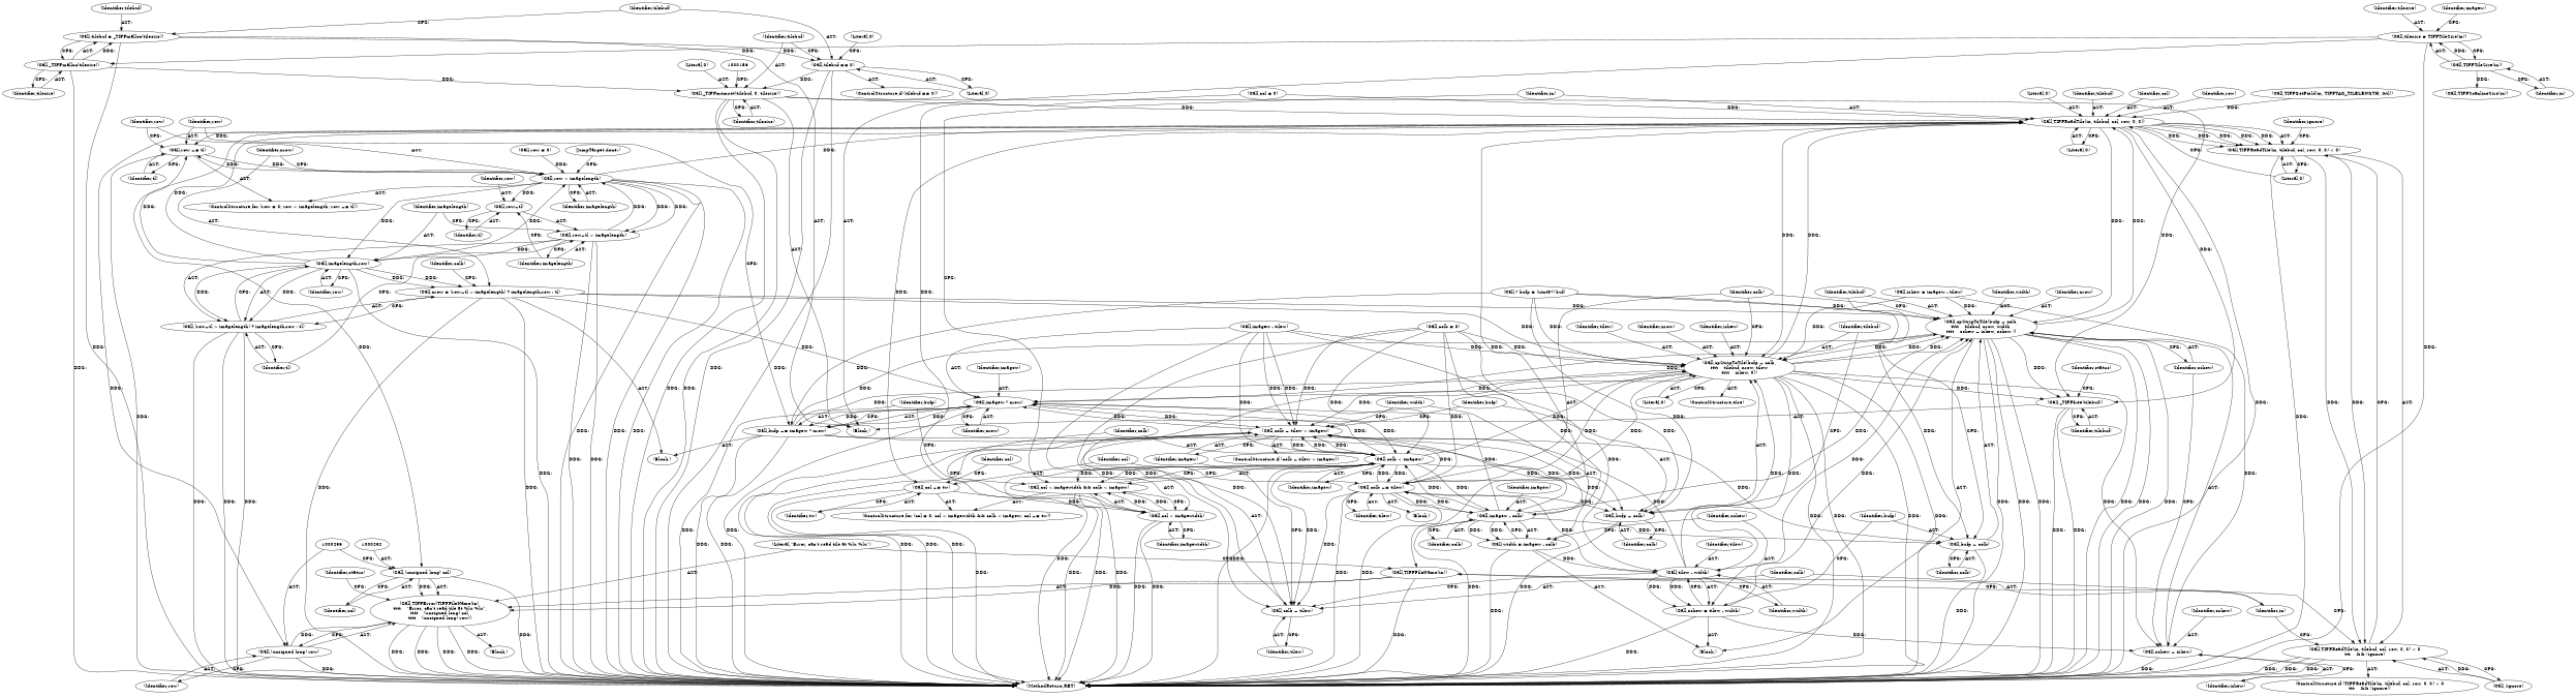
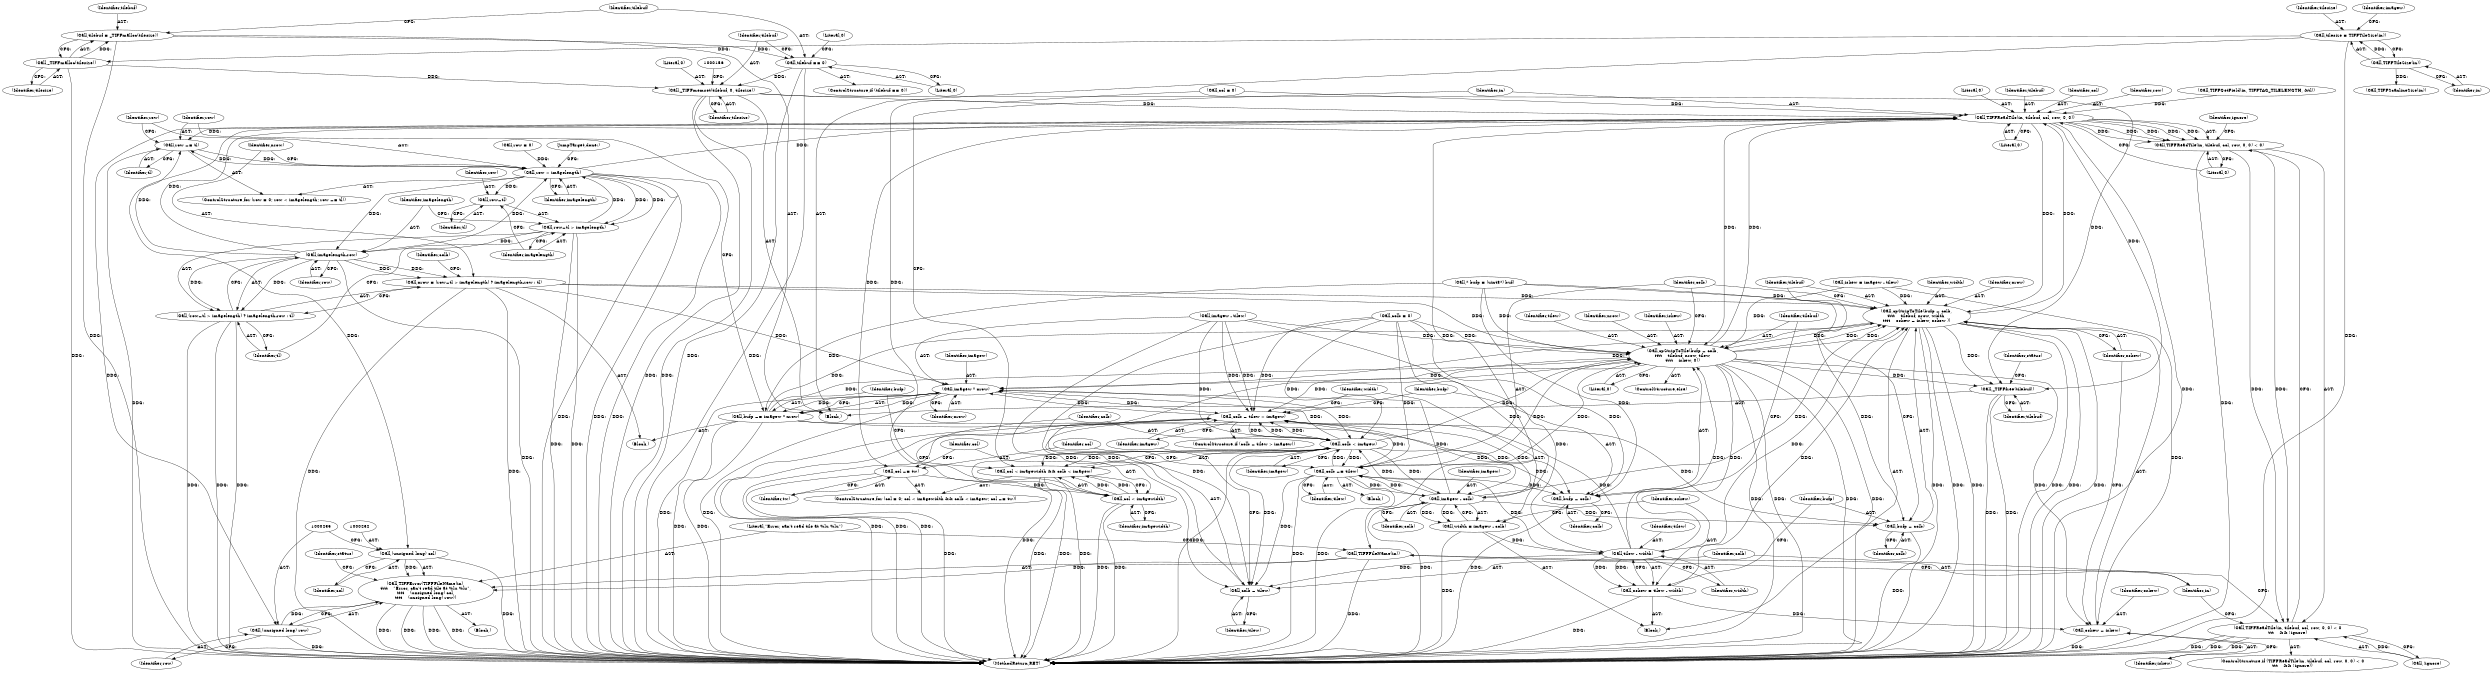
  digraph {
    n1 [label="(Call,_TIFFmemset(tilebuf, 0, tilesize))"]
    n2 [label="(Call,TIFFReadTile(in, tilebuf, col, row, 0, 0))"]
    n3 [label="(Call,_TIFFfree(tilebuf))"]
    n4 [label="(Identifier,tilesize)"]
    n5 [label="(Block,)"]
    n6 [label="(MethodReturn,RET)"]
    n7 [label="(Call,row += tl)"]
    n8 [label="(Call,cpStripToTile(bufp + colb,\n\t\t\t\t    tilebuf, nrow, width,\n\t\t\t\t    oskew + iskew, oskew ))"]
    n9 [label="(Call,cpStripToTile(bufp + colb,\n\t\t\t\t    tilebuf, nrow, tilew,\n\t\t\t\t    iskew, 0))"]
    n10 [label="(Call,col += tw)"]
    n11 [label="(Call,TIFFReadTile(in, tilebuf, col, row, 0, 0) < 0)"]
    n12 [label="(Call,TIFFFileName(in))"]
    n13 [label="(Call,(unsigned long) col)"]
    n14 [label="(Call,(unsigned long) row)"]
    n15 [label="(Literal,0)"]
    n16 [label="(Identifier,tilebuf)"]
    n17 [label="(Call,tilebuf == 0)"]
    n18 [label="(ControlStructure,if (tilebuf == 0))"]
    n19 [label="(Literal,0)"]
    n20 [label="(Call,tilebuf = _TIFFmalloc(tilesize))"]
    n21 [label="(Call,_TIFFmalloc(tilesize))"]
    n22 [label="(Identifier,tilesize)"]
    n23 [label="(Call,tilesize = TIFFTileSize(in))"]
    n24 [label="(Call,TIFFTileSize(in))"]
    n25 [label="(Identifier,in)"]
    n26 [label="(Call,TIFFScanlineSize(in))"]
    n27 [label="(Call,row < imagelength)"]
    n28 [label="(ControlStructure,for (row = 0; row < imagelength; row += tl))"]
    n29 [label="(Identifier,tl)"]
    n30 [label="(Call,imagew * nrow)"]
    n31 [label="(Identifier,oskew)"]
    n32 [label="(Block,)"]
    n33 [label="(Call,colb + tilew > imagew)"]
    n34 [label="(Call,colb + tilew)"]
    n35 [label="(Call,tilew - width)"]
    n36 [label="(Call,oskew + iskew)"]
    n37 [label="(Call,colb += tilew)"]
    n38 [label="(Literal,0)"]
    n39 [label="(ControlStructure,else)"]
    n40 [label="(Call,col < imagewidth)"]
    n41 [label="(ControlStructure,for (col = 0; col < imagewidth && colb < imagew; col += tw))"]
    n42 [label="(Identifier,tw)"]
    n43 [label="(Call,TIFFReadTile(in, tilebuf, col, row, 0, 0) < 0\n\t\t\t    && !ignore)"]
    n44 [label="(Literal,0)"]
    n45 [label="(Call,TIFFError(TIFFFileName(in),\n\t\t\t\t    \"Error, can't read tile at %lu %lu\",\n\t\t\t\t    (unsigned long) col,\n\t\t\t\t    (unsigned long) row))"]
    n46 [label="(Identifier,in)"]
    n47 [label="(Identifier,col)"]
    n48 [label="(Identifier,row)"]
    n49 [label="(Call,row+tl > imagelength)"]
    n50 [label="(Call,imagelength-row)"]
    n51 [label="(Call,row+tl)"]
    n52 [label="(Identifier,imagelength)"]
    n53 [label="(Call,(row+tl > imagelength) ? imagelength-row : tl)"]
    n54 [label="(Identifier,imagelength)"]
    n55 [label="(Call,nrow = (row+tl > imagelength) ? imagelength-row : tl)"]
    n56 [label="(Identifier,row)"]
    n57 [label="(Identifier,tl)"]
    n58 [label="(Identifier,tl)"]
    n59 [label="(Block,)"]
    n60 [label="(Call,colb < imagew)"]
    n61 [label="(Call,bufp += imagew * nrow)"]
    n62 [label="(Identifier,nrow)"]
    n63 [label="(Call,imagew - colb)"]
    n64 [label="(Identifier,imagew)"]
    n65 [label="(ControlStructure,if (colb + tilew > imagew))"]
    n66 [label="(Identifier,tilew)"]
    n67 [label="(Call,oskew = tilew - width)"]
    n68 [label="(Identifier,width)"]
    n69 [label="(Identifier,iskew)"]
    n70 [label="(Call,bufp + colb)"]
    n71 [label="(Block,)"]
    n72 [label="(Identifier,tilew)"]
    n73 [label="(Call,col < imagewidth && colb < imagew)"]
    n74 [label="(Identifier,imagew)"]
    n75 [label="(Call,width = imagew - colb)"]
    n76 [label="(Call,bufp + colb)"]
    n77 [label="(Identifier,colb)"]
    n78 [label="(Identifier,colb)"]
    n79 [label="(Identifier,imagewidth)"]
    n80 [label="(Identifier,colb)"]
    n81 [label="(ControlStructure,if (TIFFReadTile(in, tilebuf, col, row, 0, 0) < 0\n\t\t\t    && !ignore))"]
    n82 [label="(Call,!ignore)"]
    n83 [label="(Block,)"]
    n84 [label="(Identifier,colb)"]
    n85 [label="(Identifier,colb)"]
    n86 [label="(Identifier,tilebuf)"]
    n87 [label="(Identifier,colb)"]
    n88 [label="(Literal,0)"]
    n89 [label="(Identifier,width)"]
    n90 [label="(Identifier,row)"]
    n91 [label="(Identifier,tilew)"]
    n92 [label="(Literal,0)"]
    n93 [label="(Identifier,tilebuf)"]
    n94 [label="(Identifier,in)"]
    n95 [label="(Identifier,nrow)"]
    n96 [label="(Identifier,nrow)"]
    n97 [label="(Call,colb = 0)"]
    n98 [label="(Identifier,col)"]
    n99 [label="(Identifier,nrow)"]
    n100 [label="(Identifier,col)"]
    n101 [label="(Identifier,tilebuf)"]
    n102 [label="(Identifier,imagew)"]
    n103 [label="(Identifier,bufp)"]
    n104 [label="(Identifier,row)"]
    n105 [label="(Identifier,tilebuf)"]
    n106 [label="(Identifier,colb)"]
    n107 [label="(Call,imagew - tilew)"]
    n108 [label="(Identifier,status)"]
    n109 [label="(Call,col = 0)"]
    n110 [label="(Identifier,col)"]
    n111 [label="(Identifier,bufp)"]
    n112 [label="(Identifier,oskew)"]
    n113 [label="(Identifier,iskew)"]
    n114 [label="(Identifier,width)"]
    n115 [label="(Identifier,bufp)"]
    n116 [label="(Identifier,oskew)"]
    n117 [label="(Call,row = 0)"]
    n118 [label="(Call,TIFFGetField(in, TIFFTAG_TILELENGTH, &tl))"]
    n119 [label="(Identifier,imagew)"]
    n120 [label="(Identifier,ignore)"]
    n121 [label="(JumpTarget,done:)"]
    n122 [label="(Identifier,tilesize)"]
    n123 [label="(Identifier,imagelength)"]
    n124 [label="(Call,iskew = imagew - tilew)"]
    n125 [label="(Identifier,imagew)"]
    n126 [label="(Identifier,row)"]
    n127 [label="(Identifier,row)"]
    n128 [label="(Literal,0)"]
    n129 [label="(Literal,\"Error, can't read tile at %lu %lu\")"]
    n130 [label="(Identifier,tilebuf)"]
    n131 [label="(Identifier,tilew)"]
    n132 [label="(Call,* bufp = (uint8*) buf)"]
    n133 [label="(Identifier,tilebuf)"]
    n134 [label="(Identifier,status)"]
    1000156
    1000232
    1000235
    n1 -> n2 [label="DDG: "]
    n1 -> n3 [label="DDG: "]
    n1 -> n4 [label="CFG: "]
    n1 -> n5 [label="AST: "]
    n1 -> n6 [label="DDG: "]
    n1 -> n6 [label="DDG: "]
    n2 -> n3 [label="DDG: "]
    n2 -> n6 [label="DDG: "]
    n2 -> n7 [label="DDG: "]
    n2 -> n8 [label="DDG: "]
    n2 -> n9 [label="DDG: "]
    n2 -> n10 [label="DDG: "]
    n2 -> n11 [label="AST: "]
    n2 -> n11 [label="DDG: "]
    n2 -> n11 [label="DDG: "]
    n2 -> n11 [label="DDG: "]
    n2 -> n11 [label="DDG: "]
    n2 -> n11 [label="DDG: "]
    n2 -> n12 [label="DDG: "]
    n2 -> n13 [label="DDG: "]
    n2 -> n14 [label="DDG: "]
    n2 -> n15 [label="CFG: "]
    n3 -> n5 [label="AST: "]
    n3 -> n6 [label="DDG: "]
    n3 -> n6 [label="DDG: "]
    n3 -> n16 [label="CFG: "]
    n4 -> n1 [label="AST: "]
    n7 -> n6 [label="DDG: "]
    n7 -> n27 [label="DDG: "]
    n7 -> n28 [label="AST: "]
    n7 -> n29 [label="CFG: "]
    n8 -> n2 [label="DDG: "]
    n8 -> n3 [label="DDG: "]
    n8 -> n6 [label="DDG: "]
    n8 -> n6 [label="DDG: "]
    n8 -> n6 [label="DDG: "]
    n8 -> n6 [label="DDG: "]
    n8 -> n6 [label="DDG: "]
    n8 -> n6 [label="DDG: "]
    n8 -> n9 [label="DDG: "]
    n8 -> n30 [label="DDG: "]
    n8 -> n31 [label="CFG: "]
    n8 -> n32 [label="AST: "]
    n9 -> n2 [label="DDG: "]
    n9 -> n3 [label="DDG: "]
    n9 -> n6 [label="DDG: "]
    n9 -> n6 [label="DDG: "]
    n9 -> n6 [label="DDG: "]
    n9 -> n6 [label="DDG: "]
    n9 -> n8 [label="DDG: "]
    n9 -> n8 [label="DDG: "]
    n9 -> n30 [label="DDG: "]
    n9 -> n33 [label="DDG: "]
    n9 -> n34 [label="DDG: "]
    n9 -> n35 [label="DDG: "]
    n9 -> n36 [label="DDG: "]
    n9 -> n37 [label="DDG: "]
    n9 -> n38 [label="CFG: "]
    n9 -> n39 [label="AST: "]
    n10 -> n6 [label="DDG: "]
    n10 -> n40 [label="DDG: "]
    n10 -> n41 [label="AST: "]
    n10 -> n42 [label="CFG: "]
    n11 -> n6 [label="DDG: "]
    n11 -> n43 [label="AST: "]
    n11 -> n43 [label="DDG: "]
    n11 -> n43 [label="DDG: "]
    n11 -> n44 [label="CFG: "]
    n12 -> n6 [label="DDG: "]
    n12 -> n45 [label="AST: "]
    n12 -> n45 [label="DDG: "]
    n12 -> n46 [label="CFG: "]
    n13 -> n6 [label="DDG: "]
    n13 -> n45 [label="AST: "]
    n13 -> n45 [label="DDG: "]
    n13 -> n47 [label="CFG: "]
    n14 -> n6 [label="DDG: "]
    n14 -> n45 [label="AST: "]
    n14 -> n45 [label="DDG: "]
    n14 -> n48 [label="CFG: "]
    n15 -> n2 [label="AST: "]
    n16 -> n3 [label="AST: "]
    n17 -> n1 [label="DDG: "]
    n17 -> n6 [label="DDG: "]
    n17 -> n6 [label="DDG: "]
    n17 -> n18 [label="AST: "]
    n17 -> n19 [label="CFG: "]
    n19 -> n17 [label="AST: "]
    n20 -> n5 [label="AST: "]
    n20 -> n6 [label="DDG: "]
    n20 -> n17 [label="DDG: "]
    n20 -> n21 [label="CFG: "]
    n21 -> n1 [label="DDG: "]
    n21 -> n6 [label="DDG: "]
    n21 -> n20 [label="AST: "]
    n21 -> n20 [label="DDG: "]
    n21 -> n22 [label="CFG: "]
    n22 -> n21 [label="AST: "]
    n23 -> n5 [label="AST: "]
    n23 -> n6 [label="DDG: "]
    n23 -> n21 [label="DDG: "]
    n23 -> n24 [label="CFG: "]
    n24 -> n23 [label="AST: "]
    n24 -> n23 [label="DDG: "]
    n24 -> n25 [label="CFG: "]
    n24 -> n26 [label="DDG: "]
    n25 -> n24 [label="AST: "]
    n27 -> n2 [label="DDG: "]
    n27 -> n6 [label="DDG: "]
    n27 -> n6 [label="DDG: "]
    n27 -> n6 [label="DDG: "]
    n27 -> n7 [label="DDG: "]
    n27 -> n28 [label="AST: "]
    n27 -> n49 [label="DDG: "]
    n27 -> n49 [label="DDG: "]
    n27 -> n50 [label="DDG: "]
    n27 -> n51 [label="DDG: "]
    n27 -> n52 [label="CFG: "]
    n29 -> n7 [label="AST: "]
    n30 -> n6 [label="DDG: "]
    n30 -> n6 [label="DDG: "]
    n30 -> n33 [label="DDG: "]
    n30 -> n60 [label="DDG: "]
    n30 -> n61 [label="AST: "]
    n30 -> n61 [label="DDG: "]
    n30 -> n61 [label="DDG: "]
    n30 -> n62 [label="CFG: "]
    n31 -> n8 [label="AST: "]
    n31 -> n36 [label="CFG: "]
    n33 -> n6 [label="DDG: "]
    n33 -> n6 [label="DDG: "]
    n33 -> n6 [label="DDG: "]
    n33 -> n30 [label="DDG: "]
    n33 -> n60 [label="DDG: "]
    n33 -> n63 [label="DDG: "]
    n33 -> n64 [label="CFG: "]
    n33 -> n65 [label="AST: "]
    n34 -> n33 [label="AST: "]
    n34 -> n66 [label="CFG: "]
    n35 -> n8 [label="DDG: "]
    n35 -> n9 [label="DDG: "]
    n35 -> n33 [label="DDG: "]
-   n35 -> n34 [label="CFG: "]
+   n35 -> n34 [label="DDG: "]
    n35 -> n37 [label="DDG: "]
    n35 -> n67 [label="AST: "]
    n35 -> n67 [label="DDG: "]
    n35 -> n67 [label="DDG: "]
    n35 -> n68 [label="CFG: "]
    n36 -> n6 [label="DDG: "]
    n36 -> n8 [label="AST: "]
    n36 -> n69 [label="CFG: "]
    n37 -> n6 [label="DDG: "]
    n37 -> n6 [label="DDG: "]
    n37 -> n9 [label="DDG: "]
    n37 -> n33 [label="DDG: "]
    n37 -> n34 [label="DDG: "]
    n37 -> n60 [label="DDG: "]
    n37 -> n63 [label="DDG: "]
    n37 -> n70 [label="DDG: "]
    n37 -> n71 [label="AST: "]
    n37 -> n72 [label="CFG: "]
    n38 -> n9 [label="AST: "]
    n40 -> n6 [label="DDG: "]
    n40 -> n6 [label="DDG: "]
    n40 -> n73 [label="AST: "]
    n40 -> n73 [label="DDG: "]
    n40 -> n73 [label="DDG: "]
    n40 -> n79 [label="CFG: "]
    n42 -> n10 [label="AST: "]
    n43 -> n6 [label="DDG: "]
    n43 -> n6 [label="DDG: "]
    n43 -> n6 [label="DDG: "]
    n43 -> n11 [label="CFG: "]
    n43 -> n81 [label="AST: "]
    n43 -> n82 [label="CFG: "]
    n44 -> n2 [label="CFG: "]
    n44 -> n11 [label="AST: "]
    n45 -> n6 [label="DDG: "]
    n45 -> n6 [label="DDG: "]
    n45 -> n6 [label="DDG: "]
    n45 -> n6 [label="DDG: "]
    n45 -> n14 [label="CFG: "]
    n45 -> n83 [label="AST: "]
    n46 -> n12 [label="AST: "]
    n46 -> n43 [label="CFG: "]
    n47 -> n13 [label="AST: "]
    n48 -> n14 [label="AST: "]
    n49 -> n6 [label="DDG: "]
    n49 -> n6 [label="DDG: "]
    n49 -> n27 [label="DDG: "]
    n49 -> n50 [label="DDG: "]
    n49 -> n53 [label="AST: "]
    n49 -> n54 [label="CFG: "]
    n50 -> n2 [label="DDG: "]
    n50 -> n6 [label="DDG: "]
    n50 -> n7 [label="DDG: "]
    n50 -> n27 [label="DDG: "]
    n50 -> n53 [label="AST: "]
    n50 -> n53 [label="DDG: "]
    n50 -> n53 [label="DDG: "]
    n50 -> n55 [label="DDG: "]
    n50 -> n55 [label="DDG: "]
    n50 -> n56 [label="CFG: "]
    n51 -> n49 [label="AST: "]
    n51 -> n57 [label="CFG: "]
    n52 -> n27 [label="AST: "]
    n53 -> n6 [label="DDG: "]
    n53 -> n6 [label="DDG: "]
    n53 -> n6 [label="DDG: "]
    n53 -> n50 [label="CFG: "]
    n53 -> n55 [label="AST: "]
    n53 -> n58 [label="CFG: "]
    n54 -> n49 [label="AST: "]
    n54 -> n51 [label="CFG: "]
    n55 -> n6 [label="DDG: "]
    n55 -> n6 [label="DDG: "]
    n55 -> n8 [label="DDG: "]
    n55 -> n9 [label="DDG: "]
    n55 -> n30 [label="DDG: "]
    n55 -> n53 [label="CFG: "]
    n55 -> n59 [label="AST: "]
    n56 -> n50 [label="AST: "]
    n57 -> n51 [label="AST: "]
    n58 -> n49 [label="CFG: "]
    n58 -> n53 [label="AST: "]
    n60 -> n6 [label="DDG: "]
    n60 -> n6 [label="DDG: "]
    n60 -> n9 [label="DDG: "]
    n60 -> n30 [label="DDG: "]
    n60 -> n33 [label="DDG: "]
    n60 -> n33 [label="DDG: "]
    n60 -> n34 [label="DDG: "]
    n60 -> n37 [label="DDG: "]
    n60 -> n63 [label="DDG: "]
    n60 -> n70 [label="DDG: "]
    n60 -> n73 [label="AST: "]
    n60 -> n73 [label="DDG: "]
    n60 -> n73 [label="DDG: "]
    n60 -> n74 [label="CFG: "]
    n61 -> n6 [label="DDG: "]
    n61 -> n6 [label="DDG: "]
    n61 -> n8 [label="DDG: "]
    n61 -> n9 [label="DDG: "]
    n61 -> n30 [label="CFG: "]
    n61 -> n59 [label="AST: "]
    n61 -> n70 [label="DDG: "]
    n61 -> n76 [label="DDG: "]
    n62 -> n30 [label="AST: "]
    n63 -> n6 [label="DDG: "]
    n63 -> n8 [label="DDG: "]
    n63 -> n30 [label="DDG: "]
    n63 -> n33 [label="DDG: "]
    n63 -> n37 [label="DDG: "]
    n63 -> n60 [label="DDG: "]
    n63 -> n75 [label="AST: "]
    n63 -> n75 [label="DDG: "]
    n63 -> n75 [label="DDG: "]
    n63 -> n76 [label="DDG: "]
    n63 -> n77 [label="CFG: "]
    n64 -> n33 [label="AST: "]
    n64 -> n34 [label="CFG: "]
    n66 -> n34 [label="AST: "]
    n67 -> n6 [label="DDG: "]
    n67 -> n8 [label="DDG: "]
    n67 -> n32 [label="AST: "]
    n67 -> n35 [label="CFG: "]
    n67 -> n36 [label="DDG: "]
    n68 -> n35 [label="AST: "]
    n69 -> n36 [label="AST: "]
    n70 -> n6 [label="DDG: "]
    n70 -> n9 [label="AST: "]
    n70 -> n78 [label="CFG: "]
    n72 -> n37 [label="AST: "]
    n73 -> n6 [label="DDG: "]
    n73 -> n6 [label="DDG: "]
    n73 -> n6 [label="DDG: "]
    n73 -> n40 [label="CFG: "]
    n73 -> n41 [label="AST: "]
    n73 -> n60 [label="CFG: "]
    n74 -> n60 [label="AST: "]
    n75 -> n6 [label="DDG: "]
    n75 -> n32 [label="AST: "]
    n75 -> n35 [label="DDG: "]
    n75 -> n63 [label="CFG: "]
    n76 -> n6 [label="DDG: "]
    n76 -> n8 [label="AST: "]
    n76 -> n80 [label="CFG: "]
    n77 -> n63 [label="AST: "]
    n78 -> n70 [label="AST: "]
    n79 -> n40 [label="AST: "]
    n80 -> n76 [label="AST: "]
    n82 -> n43 [label="AST: "]
    n82 -> n43 [label="DDG: "]
    n84 -> n34 [label="AST: "]
    n84 -> n43 [label="CFG: "]
    n85 -> n55 [label="CFG: "]
    n86 -> n20 [label="AST: "]
    n87 -> n8 [label="CFG: "]
    n87 -> n9 [label="CFG: "]
    n87 -> n37 [label="AST: "]
    n88 -> n1 [label="AST: "]
    n89 -> n8 [label="AST: "]
    n90 -> n7 [label="AST: "]
    n90 -> n61 [label="CFG: "]
    n91 -> n35 [label="AST: "]
    n92 -> n17 [label="CFG: "]
    n93 -> n9 [label="AST: "]
    n93 -> n70 [label="CFG: "]
    n94 -> n2 [label="AST: "]
    n94 -> n73 [label="CFG: "]
    n95 -> n9 [label="AST: "]
    n96 -> n27 [label="CFG: "]
    n96 -> n55 [label="AST: "]
    n97 -> n9 [label="DDG: "]
    n97 -> n33 [label="DDG: "]
    n97 -> n34 [label="DDG: "]
    n97 -> n37 [label="DDG: "]
    n97 -> n60 [label="DDG: "]
    n97 -> n63 [label="DDG: "]
    n97 -> n70 [label="DDG: "]
    n98 -> n10 [label="AST: "]
    n98 -> n37 [label="CFG: "]
    n99 -> n8 [label="AST: "]
    n100 -> n2 [label="AST: "]
    n101 -> n17 [label="AST: "]
    n101 -> n20 [label="CFG: "]
    n102 -> n63 [label="AST: "]
    n103 -> n33 [label="CFG: "]
    n103 -> n70 [label="AST: "]
    n104 -> n2 [label="AST: "]
    n105 -> n1 [label="AST: "]
    n105 -> n17 [label="CFG: "]
    n106 -> n40 [label="CFG: "]
    n106 -> n60 [label="AST: "]
    n107 -> n9 [label="DDG: "]
    n107 -> n30 [label="AST: "]
    n107 -> n33 [label="DDG: "]
    n107 -> n33 [label="DDG: "]
    n107 -> n34 [label="DDG: "]
    n107 -> n35 [label="DDG: "]
    n107 -> n60 [label="DDG: "]
    n108 -> n45 [label="CFG: "]
    n109 -> n2 [label="DDG: "]
    n109 -> n40 [label="DDG: "]
    n110 -> n10 [label="CFG: "]
    n110 -> n40 [label="AST: "]
    n111 -> n61 [label="AST: "]
    n111 -> n73 [label="CFG: "]
    n112 -> n67 [label="AST: "]
    n112 -> n75 [label="CFG: "]
    n113 -> n9 [label="AST: "]
    n114 -> n33 [label="CFG: "]
    n114 -> n75 [label="AST: "]
    n115 -> n67 [label="CFG: "]
    n115 -> n76 [label="AST: "]
    n116 -> n36 [label="AST: "]
    n117 -> n27 [label="DDG: "]
    n118 -> n2 [label="DDG: "]
    n119 -> n30 [label="AST: "]
    n120 -> n11 [label="CFG: "]
    n121 -> n27 [label="CFG: "]
    n122 -> n23 [label="AST: "]
    n123 -> n49 [label="CFG: "]
    n123 -> n50 [label="AST: "]
    n124 -> n8 [label="DDG: "]
    n124 -> n9 [label="DDG: "]
    n124 -> n36 [label="DDG: "]
    n125 -> n23 [label="CFG: "]
    n126 -> n51 [label="AST: "]
    n127 -> n7 [label="CFG: "]
    n127 -> n27 [label="AST: "]
    n128 -> n2 [label="AST: "]
    n129 -> n12 [label="CFG: "]
    n129 -> n45 [label="AST: "]
    n130 -> n8 [label="AST: "]
    n130 -> n76 [label="CFG: "]
    n131 -> n9 [label="AST: "]
    n132 -> n8 [label="DDG: "]
    n132 -> n9 [label="DDG: "]
    n132 -> n61 [label="DDG: "]
    n132 -> n70 [label="DDG: "]
    n132 -> n76 [label="DDG: "]
    n133 -> n2 [label="AST: "]
    n134 -> n3 [label="CFG: "]
    1000156 -> n1 [label="CFG: "]
    1000232 -> n13 [label="AST: "]
    1000235 -> n13 [label="CFG: "]
    1000235 -> n14 [label="AST: "]
  }
